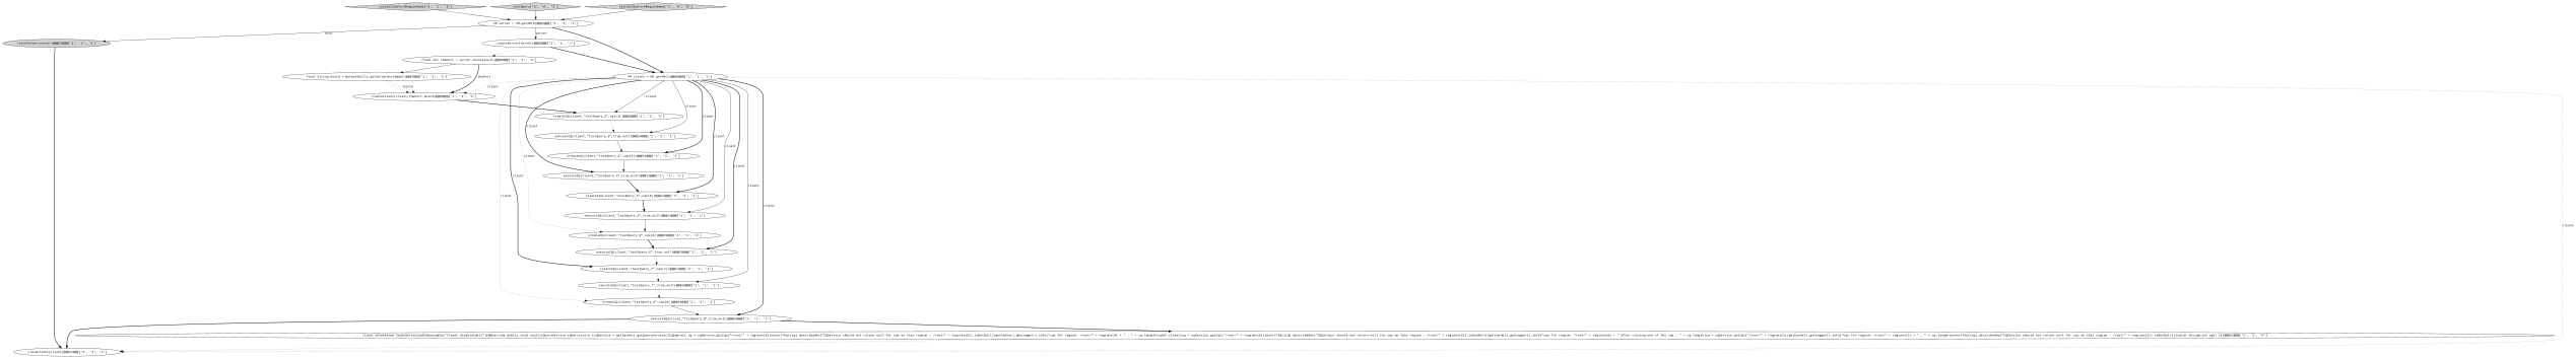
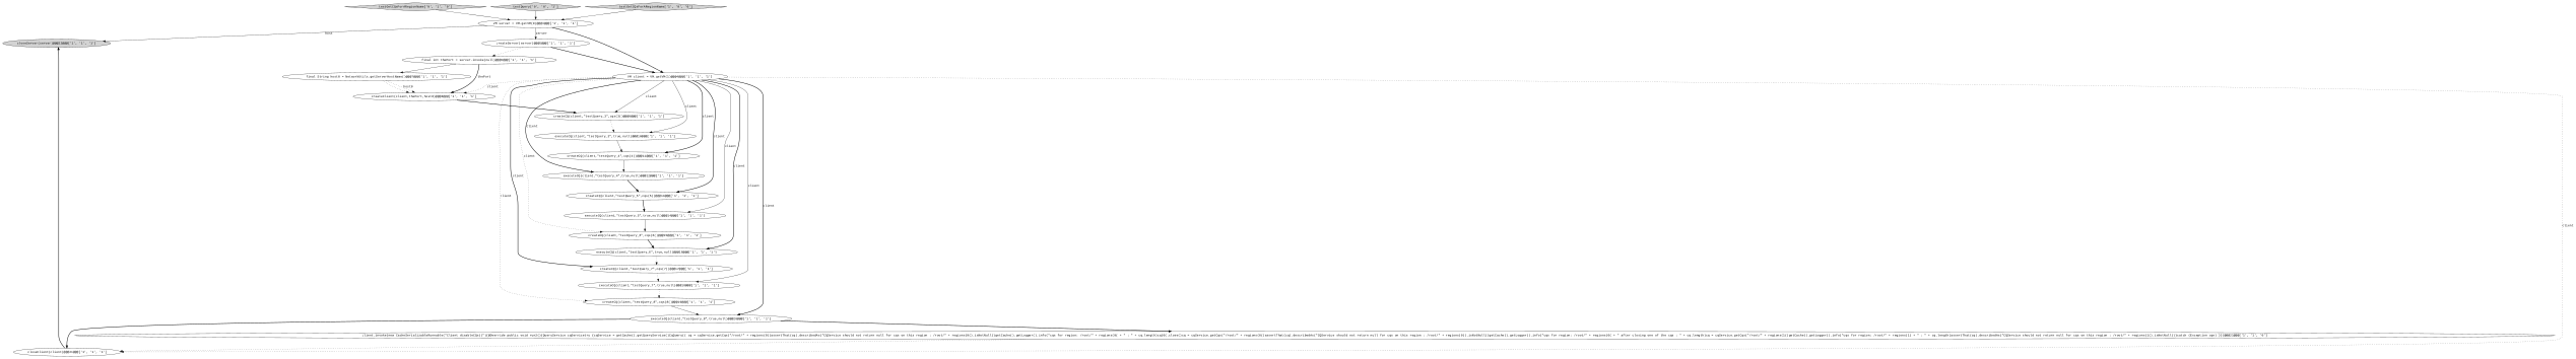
  digraph {
    fontname="Liberation Mono"
    node [fillcolor=white fontname="Liberation Mono" shape=ellipse style=filled]
    edge [fontname="Liberation Mono" style=bold]
    n1 [fillcolor=lightgray label="closeServer(server)@@@22@@@['1', '1', '1']"]
    n2 [label="executeCQ(client,\"testQuery_6\",true,null)@@@16@@@['1', '1', '1']"]
    n3 [label="createCQ(client,\"testQuery_7\",cqs(7()@@@17@@@['1', '1', '1']"]
    n4 [label="executeCQ(client,\"testQuery_7\",true,null)@@@18@@@['1', '1', '1']"]
    n5 [label="createCQ(client,\"testQuery_8\",cqs(8()@@@19@@@['1', '1', '1']"]
    n6 [label="executeCQ(client,\"testQuery_8\",true,null)@@@20@@@['1', '1', '1']"]
    n7 [label="createCQ(client,\"testQuery_6\",cqs(6()@@@15@@@['1', '1', '1']"]
    n8 [label="closeClient(client)@@@21@@@['1', '1', '1']"]
    n9 [label="final int thePort = server.invoke(null)@@@6@@@['1', '1', '1']"]
    n10 [label="createClient(client,thePort,host0)@@@8@@@['1', '1', '1']"]
    n11 [label="final String host0 = NetworkUtils.getServerHostName()@@@7@@@['1', '1', '1']"]
    n12 [label="createCQ(client,\"testQuery_3\",cqs(3()@@@9@@@['1', '1', '1']"]
    n13 [label="client.invoke(new CacheSerializableRunnable(\"Client disableCQs()\"){@Override public void run2(){QueryService cqServicetry {cqService = getCache().getQueryService()CqQuery(( cq = cqService.getCqs(\"/root/\" + regions(0()assertThat(cq).describedAs(\"CQService should not return null for cqs on this region : /root/\" + regions(0().isNotNull()getCache().getLogger().info(\"cqs for region: /root/\" + regions(0( + \" : \" + cq.length)cq(0(.close()cq = cqService.getCqs(\"/root/\" + regions(0()assertThat(cq).describedAs(\"CQService should not return null for cqs on this region : /root/\" + regions(0().isNotNull()getCache().getLogger().info(\"cqs for region: /root/\" + regions(0( + \" after closing one of the cqs : \" + cq.length)cq = cqService.getCqs(\"/root/\" + regions(1()getCache().getLogger().info(\"cqs for region: /root/\" + regions(1( + \" : \" + cq.length)assertThat(cq).describedAs(\"CQService should not return null for cqs on this region : /root/\" + regions(1().isNotNull()}catch (Exception cqe) }})@@@21@@@['1', '1', '0']"]
    n14 [label="executeCQ(client,\"testQuery_3\",true,null)@@@10@@@['1', '1', '1']"]
    n15 [label="createCQ(client,\"testQuery_4\",cqs(4()@@@11@@@['1', '1', '1']"]
    n16 [label="createCQ(client,\"testQuery_5\",cqs(5()@@@13@@@['1', '1', '1']"]
    n17 [label="executeCQ(client,\"testQuery_5\",true,null)@@@14@@@['1', '1', '1']"]
    n18 [fillcolor=lightgray label="testGetCQsForARegionName['0', '1', '0']" shape=diamond]
    n19 [label="VM server = VM.getVM(0)@@@3@@@['1', '1', '1']"]
    n20 [label="VM client = VM.getVM(1)@@@4@@@['1', '1', '1']"]
    n21 [label="createServer(server)@@@5@@@['1', '1', '1']"]
    n22 [fillcolor=lightgray label="testQuery['0', '0', '1']" shape=diamond]
    n23 [label="executeCQ(client,\"testQuery_4\",true,null)@@@12@@@['1', '1', '1']"]
    n24 [fillcolor=lightgray label="testGetCQsForARegionName['1', '0', '0']" shape=diamond]
    n2 -> n3 [style=dotted]
    n3 -> n4 [style=dotted]
    n4 -> n5 [style=dotted]
    n5 -> n6 [style=solid]
    n6 -> n8
    n6 -> n13
    n7 -> n2
-   n1 -> n8
+   n8 -> n1
    n9 -> n10 [label=thePort]
    n9 -> n11 [style=solid]
    n10 -> n12
    n11 -> n10 [label=host0 style=dotted]
    n11 -> n10 [style=dotted]
    n12 -> n14 [style=dotted]
    n13 -> n8 [style=dotted]
    n14 -> n15 [style=solid]
    n15 -> n23 [style=solid]
    n16 -> n17
    n17 -> n7 [style=solid]
    n18 -> n19 [style=solid]
    n19 -> n1 [label=host style=solid]
    n19 -> n20
    n19 -> n21 [label=server style=solid]
    n20 -> n2 [label=client]
    n20 -> n3 [label=client]
    n20 -> n4 [label=client style=solid]
    n20 -> n5 [label=client style=dotted]
    n20 -> n6 [label=client]
    n20 -> n7 [label=client style=dotted]
    n20 -> n8 [label=client style=dotted]
    n20 -> n10 [label=client style=dotted]
    n20 -> n12 [label=client style=solid]
    n20 -> n14 [label=client style=solid]
    n20 -> n15 [label=client]
    n20 -> n16 [label=client]
    n20 -> n17 [label=client style=solid]
    n20 -> n23 [label=client]
    n21 -> n9 [style=dotted]
    n21 -> n20
    n22 -> n19 [style=solid]
    n23 -> n16
    n24 -> n19 [style=solid]
  }
